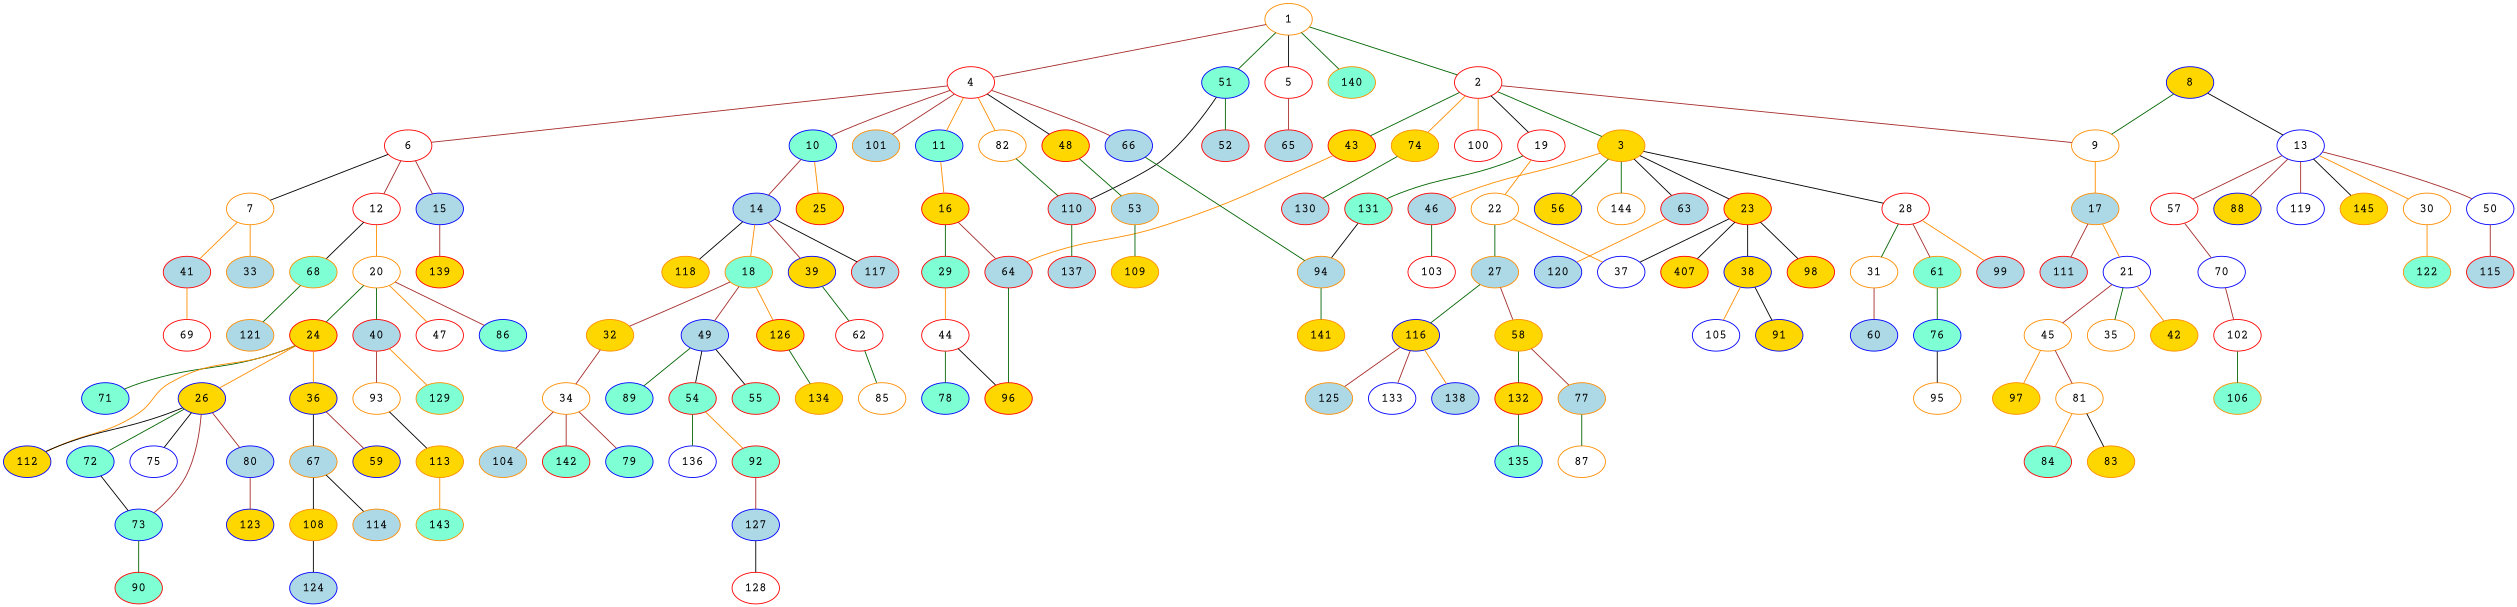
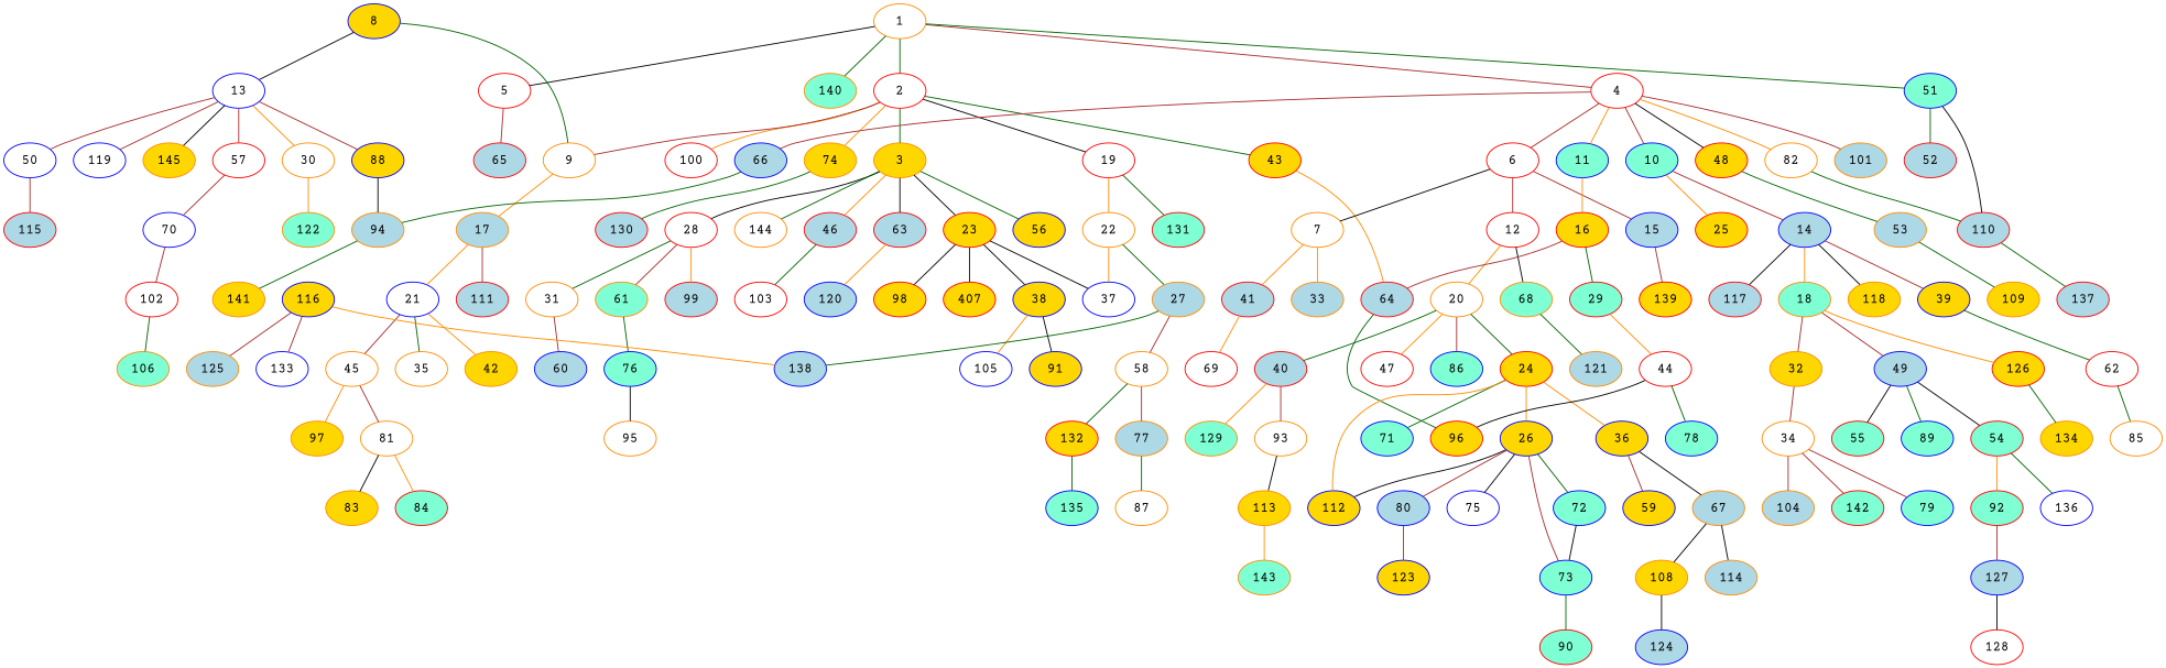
  graph {
    fontname="Courier Prime"
    node [color=darkorange fillcolor=white fontname="Courier Prime" style=filled]
    edge [color=brown fontname="Courier Prime"]
    2 [color=red]
    1
    4 [color=red]
    5 [color=red]
    51 [color=blue fillcolor=aquamarine]
    140 [fillcolor=aquamarine]
    3 [fillcolor=gold]
    19 [color=red]
    43 [color=red fillcolor=gold]
    74 [fillcolor=gold]
    100 [color=red]
    9
    6 [color=red]
    10 [color=blue fillcolor=aquamarine]
    11 [color=blue fillcolor=aquamarine]
    48 [color=red fillcolor=gold]
    66 [color=blue fillcolor=lightblue]
    82
    101 [fillcolor=lightblue]
    65 [color=red fillcolor=lightblue]
    52 [color=red fillcolor=lightblue]
    110 [color=red fillcolor=lightblue]
    23 [color=red fillcolor=gold]
    28 [color=red]
    46 [color=red fillcolor=lightblue]
    56 [color=blue fillcolor=gold]
    63 [color=red fillcolor=lightblue]
    144
    8 [color=blue fillcolor=gold]
    13 [color=blue]
    22
    131 [color=red fillcolor=aquamarine]
    64 [color=red fillcolor=lightblue]
    130 [color=red fillcolor=lightblue]
    37 [color=blue]
    38 [color=blue fillcolor=gold]
    98 [color=red fillcolor=gold]
    n38 [color=red fillcolor=gold label=407]
    31
    61 [fillcolor=aquamarine]
    99 [color=red fillcolor=lightblue]
    103 [color=red]
    120 [color=blue fillcolor=lightblue]
    7
    12 [color=red]
    15 [color=blue fillcolor=lightblue]
    14 [color=blue fillcolor=lightblue]
    25 [color=red fillcolor=gold]
    16 [color=red fillcolor=gold]
    53 [fillcolor=lightblue]
    94 [fillcolor=lightblue]
    33 [fillcolor=lightblue]
    41 [color=red fillcolor=lightblue]
    20
    68 [fillcolor=aquamarine]
    139 [color=red fillcolor=gold]
    69 [color=red]
    17 [fillcolor=lightblue]
    30
    50 [color=blue]
    57 [color=red]
    88 [color=blue fillcolor=gold]
    119 [color=blue]
    145 [fillcolor=gold]
    21 [color=blue]
    111 [color=red fillcolor=lightblue]
    18 [fillcolor=aquamarine]
    39 [color=blue fillcolor=gold]
    117 [color=red fillcolor=lightblue]
    118 [fillcolor=gold]
    29 [color=red fillcolor=aquamarine]
    24 [color=red fillcolor=gold]
    40 [color=red fillcolor=lightblue]
    47 [color=red]
    86 [color=blue fillcolor=aquamarine]
    121 [fillcolor=lightblue]
    122 [fillcolor=aquamarine]
    115 [color=red fillcolor=lightblue]
    70 [color=blue]
    32 [fillcolor=gold]
    49 [color=blue fillcolor=lightblue]
    126 [color=red fillcolor=gold]
    62 [color=red]
    44 [color=red]
    96 [color=red fillcolor=gold]
    35
    42 [fillcolor=gold]
    45
    34
    54 [color=red fillcolor=aquamarine]
    55 [color=red fillcolor=aquamarine]
    89 [color=blue fillcolor=aquamarine]
    134 [fillcolor=gold]
    27 [fillcolor=lightblue]
    26 [color=blue fillcolor=gold]
    36 [color=blue fillcolor=gold]
    71 [color=blue fillcolor=aquamarine]
    112 [color=blue fillcolor=gold]
    93
    129 [fillcolor=aquamarine]
    81
    97 [fillcolor=gold]
-   58 [fillcolor=gold]
+   58
    116 [color=blue fillcolor=gold]
    91 [color=blue fillcolor=gold]
    105 [color=blue]
    72 [color=blue fillcolor=aquamarine]
    73 [color=blue fillcolor=aquamarine]
    75 [color=blue]
    80 [color=blue fillcolor=lightblue]
    59 [color=blue fillcolor=gold]
    67 [fillcolor=lightblue]
    90 [color=red fillcolor=aquamarine]
    123 [color=blue fillcolor=gold]
    77 [fillcolor=lightblue]
    132 [color=red fillcolor=gold]
    125 [fillcolor=lightblue]
    133 [color=blue]
    138 [color=blue fillcolor=lightblue]
    60 [color=blue fillcolor=lightblue]
    76 [color=blue fillcolor=aquamarine]
    78 [color=blue fillcolor=aquamarine]
    79 [color=blue fillcolor=aquamarine]
    104 [fillcolor=lightblue]
    142 [color=red fillcolor=aquamarine]
    108 [fillcolor=gold]
    114 [fillcolor=lightblue]
    85
    113 [fillcolor=gold]
    83 [fillcolor=gold]
    84 [color=red fillcolor=aquamarine]
    109 [fillcolor=gold]
    92 [color=red fillcolor=aquamarine]
    136 [color=blue]
    137 [color=red fillcolor=lightblue]
    127 [color=blue fillcolor=lightblue]
    102 [color=red]
    87
    135 [color=blue fillcolor=aquamarine]
    95
    141 [fillcolor=gold]
    124 [color=blue fillcolor=lightblue]
    106 [fillcolor=aquamarine]
    128 [color=red]
    143 [fillcolor=aquamarine]
    2 -- 3 [color=darkgreen]
    2 -- 19 [color=black]
    2 -- 43 [color=darkgreen]
    2 -- 74 [color=darkorange]
    2 -- 100 [color=darkorange]
    2 -- 9
    1 -- 2 [color=darkgreen]
    1 -- 4
    1 -- 5 [color=black]
    1 -- 51 [color=darkgreen]
    1 -- 140 [color=darkgreen]
    4 -- 6
    4 -- 10
    4 -- 11 [color=darkorange]
    4 -- 48 [color=black]
    4 -- 66
    4 -- 82 [color=darkorange]
    4 -- 101
    5 -- 65
    51 -- 52 [color=darkgreen]
    51 -- 110 [color=black]
    3 -- 23 [color=black]
    3 -- 28 [color=black]
    3 -- 46 [color=darkorange]
    3 -- 56 [color=darkgreen]
    3 -- 63 [color=black]
    3 -- 144 [color=darkgreen]
    19 -- 22 [color=darkorange]
    19 -- 131 [color=darkgreen]
    43 -- 64 [color=darkorange]
    74 -- 130 [color=darkgreen]
    9 -- 17 [color=darkorange]
    6 -- 7 [color=black]
    6 -- 12
    6 -- 15
    10 -- 14
    10 -- 25 [color=darkorange]
    11 -- 16 [color=darkorange]
    48 -- 53 [color=darkgreen]
    66 -- 94 [color=darkgreen]
    82 -- 110 [color=darkgreen]
    110 -- 137 [color=darkgreen]
    23 -- 37 [color=black]
    23 -- 38 [color=black]
    23 -- 98 [color=black]
    23 -- n38 [color=black]
    28 -- 31 [color=darkgreen]
    28 -- 61
    28 -- 99 [color=darkorange]
    46 -- 103 [color=darkgreen]
    63 -- 120 [color=darkorange]
    8 -- 9 [color=darkgreen]
    8 -- 13 [color=black]
    13 -- 30 [color=darkorange]
    13 -- 50
    13 -- 57
    13 -- 88
    13 -- 119
    13 -- 145 [color=black]
    22 -- 37 [color=darkorange]
    22 -- 27 [color=darkgreen]
    64 -- 96 [color=darkgreen]
    38 -- 91 [color=black]
    38 -- 105 [color=darkorange]
    31 -- 60
    61 -- 76 [color=darkgreen]
    7 -- 33 [color=darkorange]
    7 -- 41 [color=darkorange]
    12 -- 20 [color=darkorange]
    12 -- 68 [color=black]
    15 -- 139
    14 -- 18 [color=darkorange]
    14 -- 39
    14 -- 117 [color=black]
    14 -- 118 [color=black]
    16 -- 64
    16 -- 29 [color=darkgreen]
    53 -- 109 [color=darkgreen]
    94 -- 141 [color=darkgreen]
    41 -- 69 [color=darkorange]
    20 -- 24 [color=darkgreen]
    20 -- 40 [color=darkgreen]
    20 -- 47 [color=darkorange]
    20 -- 86
    68 -- 121 [color=darkgreen]
    17 -- 21 [color=darkorange]
    17 -- 111
    30 -- 122 [color=darkorange]
    50 -- 115
    57 -- 70
-   131 -- 94 [color=black]
+   88 -- 94 [color=black]
    21 -- 35 [color=darkgreen]
    21 -- 42 [color=darkorange]
    21 -- 45
    18 -- 32
    18 -- 49
    18 -- 126 [color=darkorange]
    39 -- 62 [color=darkgreen]
    29 -- 44 [color=darkorange]
    24 -- 26 [color=darkorange]
    24 -- 36 [color=darkorange]
    24 -- 71 [color=darkgreen]
    24 -- 112 [color=darkorange]
    40 -- 93
    40 -- 129 [color=darkorange]
    70 -- 102
    32 -- 34
    49 -- 54 [color=black]
    49 -- 55 [color=black]
    49 -- 89 [color=darkgreen]
    126 -- 134 [color=darkgreen]
    62 -- 85 [color=darkgreen]
    44 -- 96 [color=black]
    44 -- 78 [color=darkgreen]
    45 -- 81
    45 -- 97 [color=darkorange]
    34 -- 79
    34 -- 104
    34 -- 142
    54 -- 92 [color=darkorange]
    54 -- 136 [color=darkgreen]
    27 -- 58
-   27 -- 116 [color=darkgreen]
+   27 -- 138 [color=darkgreen]
    26 -- 112 [color=black]
    26 -- 72 [color=darkgreen]
    26 -- 73
    26 -- 75 [color=black]
    26 -- 80
    36 -- 59
    36 -- 67 [color=black]
    93 -- 113 [color=black]
    81 -- 83 [color=black]
    81 -- 84 [color=darkorange]
    58 -- 77
    58 -- 132 [color=darkgreen]
    116 -- 125
    116 -- 133
    116 -- 138 [color=darkorange]
    72 -- 73 [color=black]
    73 -- 90 [color=darkgreen]
    80 -- 123
    67 -- 108 [color=black]
    67 -- 114 [color=black]
    77 -- 87 [color=darkgreen]
    132 -- 135 [color=darkgreen]
    76 -- 95 [color=black]
    108 -- 124 [color=black]
    113 -- 143 [color=darkorange]
    92 -- 127
    127 -- 128 [color=black]
    102 -- 106 [color=darkgreen]
  }
